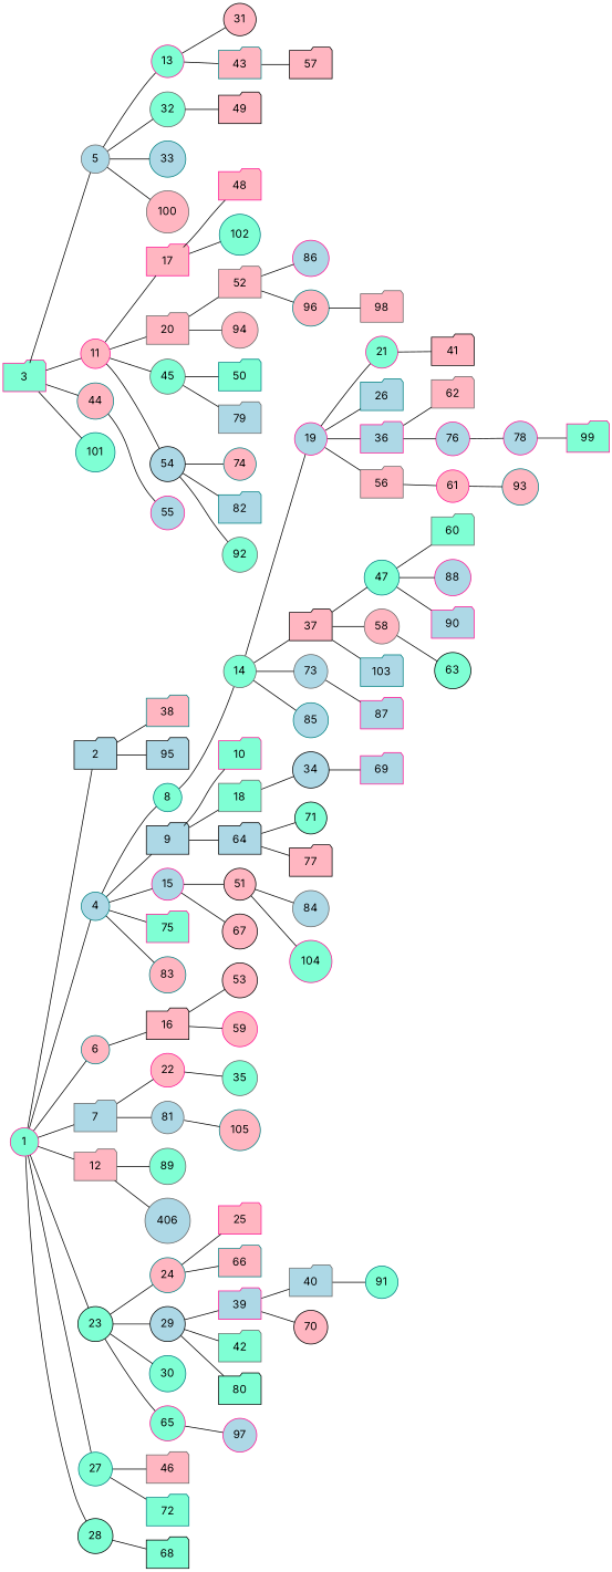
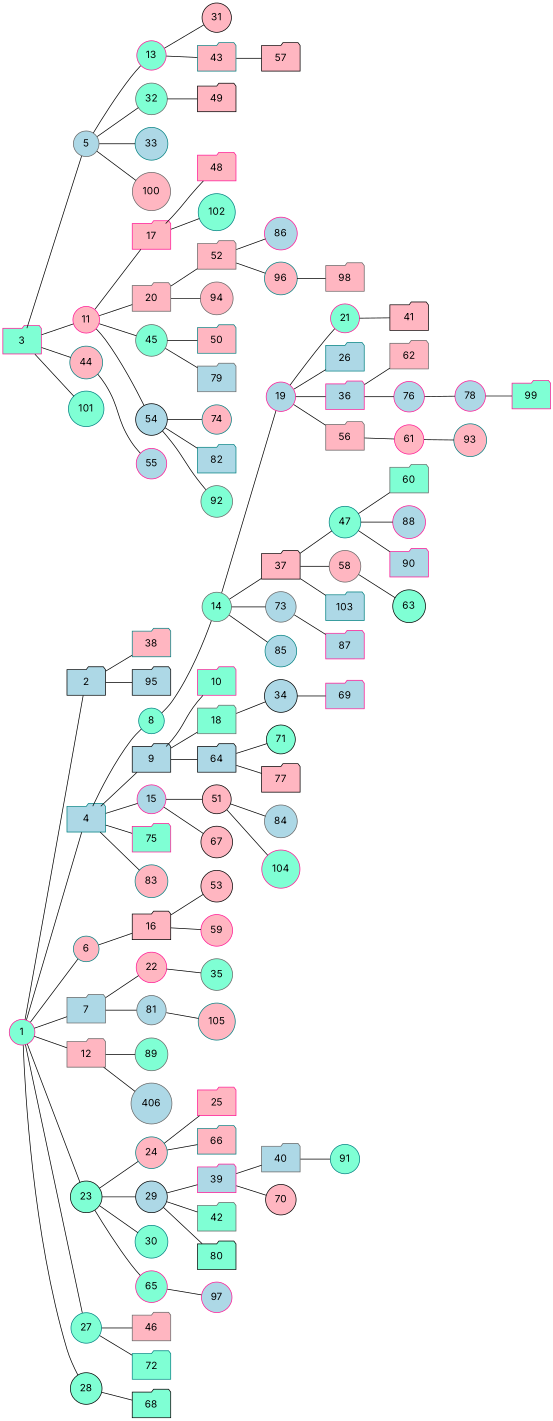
  graph {
    fontname=Inter
    rankdir=LR
    node [color=deeppink fillcolor=lightpink fontname=Inter shape=circle style=filled]
    edge [fontname=Inter]
    1 [fillcolor=aquamarine]
    2 [color=black fillcolor=lightblue shape=folder]
-   4 [color=teal fillcolor=lightblue]
+   4 [color=teal fillcolor=lightblue shape=folder]
    6 [color=teal]
    7 [color=gray40 fillcolor=lightblue shape=folder]
    12 [color=gray40 shape=folder]
    23 [color=black fillcolor=aquamarine]
    27 [color=teal fillcolor=aquamarine]
    28 [color=black fillcolor=aquamarine]
    38 [color=teal shape=folder]
    95 [color=black fillcolor=lightblue shape=folder]
    8 [color=teal fillcolor=aquamarine]
    9 [color=black fillcolor=lightblue shape=folder]
    15 [fillcolor=lightblue]
    75 [fillcolor=aquamarine shape=folder]
    83 [color=teal]
    16 [color=black shape=folder]
    22
    81 [color=gray40 fillcolor=lightblue]
    89 [color=gray40 fillcolor=aquamarine]
    n21 [color=gray40 fillcolor=lightblue label=406]
    24 [color=teal]
    29 [color=black fillcolor=lightblue]
    30 [color=teal fillcolor=aquamarine]
    65 [fillcolor=aquamarine]
    46 [color=gray40 shape=folder]
    72 [color=teal fillcolor=aquamarine shape=folder]
    68 [color=black fillcolor=aquamarine shape=folder]
    3 [fillcolor=aquamarine shape=folder]
    5 [color=gray40 fillcolor=lightblue]
    11
    44 [color=teal]
    101 [color=teal fillcolor=aquamarine]
    13 [fillcolor=aquamarine]
    32 [color=gray40 fillcolor=aquamarine]
    33 [color=teal fillcolor=lightblue]
    100 [color=gray40]
    17 [shape=folder]
    20 [color=gray40 shape=folder]
    45 [color=gray40 fillcolor=aquamarine]
    54 [color=black fillcolor=lightblue]
    55 [fillcolor=lightblue]
    14 [color=gray40 fillcolor=aquamarine]
    10 [fillcolor=aquamarine shape=folder]
    18 [color=gray40 fillcolor=aquamarine shape=folder]
    64 [color=black fillcolor=lightblue shape=folder]
    51 [color=black]
    67 [color=black]
    31 [color=black]
    43 [color=teal shape=folder]
    49 [color=black shape=folder]
    53 [color=black]
    59
    35 [color=gray40 fillcolor=aquamarine]
    105 [color=teal]
    19 [fillcolor=lightblue]
    37 [color=black shape=folder]
    73 [color=gray40 fillcolor=lightblue]
    85 [color=teal fillcolor=lightblue]
    34 [color=black fillcolor=lightblue]
    71 [color=black fillcolor=aquamarine]
    77 [color=black shape=folder]
    48 [shape=folder]
    102 [color=teal fillcolor=aquamarine]
    52 [color=gray40 shape=folder]
    94 [color=gray40]
-   50 [color=teal fillcolor=aquamarine shape=folder]
+   50 [color=teal shape=folder]
    79 [color=gray40 fillcolor=lightblue shape=folder]
    74 [color=teal]
    82 [color=teal fillcolor=lightblue shape=folder]
    92 [color=gray40 fillcolor=aquamarine]
    57 [color=black shape=folder]
    21 [fillcolor=aquamarine]
    26 [color=teal fillcolor=lightblue shape=folder]
    36 [fillcolor=lightblue shape=folder]
    56 [color=gray40 shape=folder]
    47 [color=teal fillcolor=aquamarine]
    58 [color=gray40]
    103 [color=teal fillcolor=lightblue shape=folder]
    87 [fillcolor=lightblue shape=folder]
    84 [color=gray40 fillcolor=lightblue]
    104 [fillcolor=aquamarine]
    69 [fillcolor=lightblue shape=folder]
    41 [color=black shape=folder]
    62 [color=gray40 shape=folder]
    76 [fillcolor=lightblue]
    61
    86 [fillcolor=lightblue]
    96 [color=teal]
    25 [shape=folder]
    66 [color=teal shape=folder]
    39 [fillcolor=lightblue shape=folder]
    42 [color=gray40 fillcolor=aquamarine shape=folder]
    80 [color=black fillcolor=aquamarine shape=folder]
    97 [fillcolor=lightblue]
    40 [color=gray40 fillcolor=lightblue shape=folder]
    70 [color=black]
    78 [fillcolor=lightblue]
    60 [color=gray40 fillcolor=aquamarine shape=folder]
    88 [fillcolor=lightblue]
    90 [fillcolor=lightblue shape=folder]
    63 [color=black fillcolor=aquamarine]
    91 [color=teal fillcolor=aquamarine]
    98 [color=gray40 shape=folder]
    93 [color=teal]
    99 [fillcolor=aquamarine shape=folder]
    1 -- 2
    1 -- 4
    1 -- 6
    1 -- 7
    1 -- 12
    1 -- 23
    1 -- 27
    1 -- 28
    2 -- 38
    2 -- 95
    4 -- 8
    4 -- 9
    4 -- 15
    4 -- 75
    4 -- 83
    6 -- 16
    7 -- 22
    7 -- 81
    12 -- 89
    12 -- n21
    23 -- 24
    23 -- 29
    23 -- 30
    23 -- 65
    27 -- 46
    27 -- 72
    28 -- 68
    8 -- 14
    9 -- 10
    9 -- 18
    9 -- 64
    15 -- 51
    15 -- 67
    16 -- 53
    16 -- 59
    22 -- 35
    81 -- 105
    24 -- 25
    24 -- 66
    29 -- 39
    29 -- 42
    29 -- 80
    65 -- 97
    3 -- 5
    3 -- 11
    3 -- 44
    3 -- 101
    5 -- 13
    5 -- 32
    5 -- 33
    5 -- 100
    11 -- 17
    11 -- 20
    11 -- 45
    11 -- 54
    44 -- 55
    13 -- 31
    13 -- 43
    32 -- 49
    17 -- 48
    17 -- 102
    20 -- 52
    20 -- 94
    45 -- 50
    45 -- 79
    54 -- 74
    54 -- 82
    54 -- 92
    14 -- 19
    14 -- 37
    14 -- 73
    14 -- 85
    18 -- 34
    64 -- 71
    64 -- 77
    51 -- 84
    51 -- 104
    43 -- 57
    19 -- 21
    19 -- 26
    19 -- 36
    19 -- 56
    37 -- 47
    37 -- 58
    37 -- 103
    73 -- 87
    34 -- 69
    52 -- 86
    52 -- 96
    21 -- 41
    36 -- 62
    36 -- 76
    56 -- 61
    47 -- 60
    47 -- 88
    47 -- 90
    58 -- 63
    76 -- 78
    61 -- 93
    96 -- 98
    39 -- 40
    39 -- 70
    40 -- 91
    78 -- 99
  }
